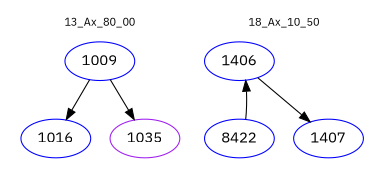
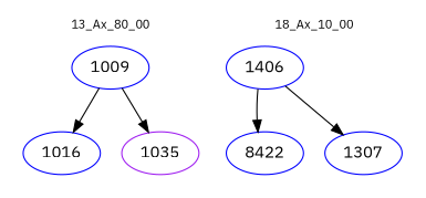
  digraph {
    fontname="IBM Plex Sans"
    node [color=blue fontname="IBM Plex Sans"]
    edge [color=black fontname="IBM Plex Sans"]
    n1 [label=1009]
    n2 [label=1016]
    n3 [color=purple label=1035]
    n4 [label=1406]
    n5 [label=8422]
-   n6 [label=1407]
+   n6 [label=1307]
    subgraph cluster_1 {
      color=white
      fontsize=10
      label="13_Ax_80_00"
      n1
      n2
      n3
    }
    subgraph cluster_2 {
      color=white
      fontsize=10
-     label="18_Ax_10_50"
+     label="18_Ax_10_00"
      n4
      n5
      n6
    }
    n1 -> n2
    n1 -> n3
-   n5 -> n4
+   n4 -> n5
    n4 -> n6
  }
